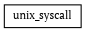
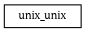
  digraph {
    rankdir=LR
    fontname="PT Serif"
-   n1 [color=black fillcolor=white fontname="PT Serif" fontsize=10 height=0.2 label=unix_syscall shape=record style=filled width=0.4]
+   n1 [color=black fillcolor=white fontname="PT Serif" fontsize=10 height=0.2 label=unix_unix shape=record style=filled width=0.4]
  }
